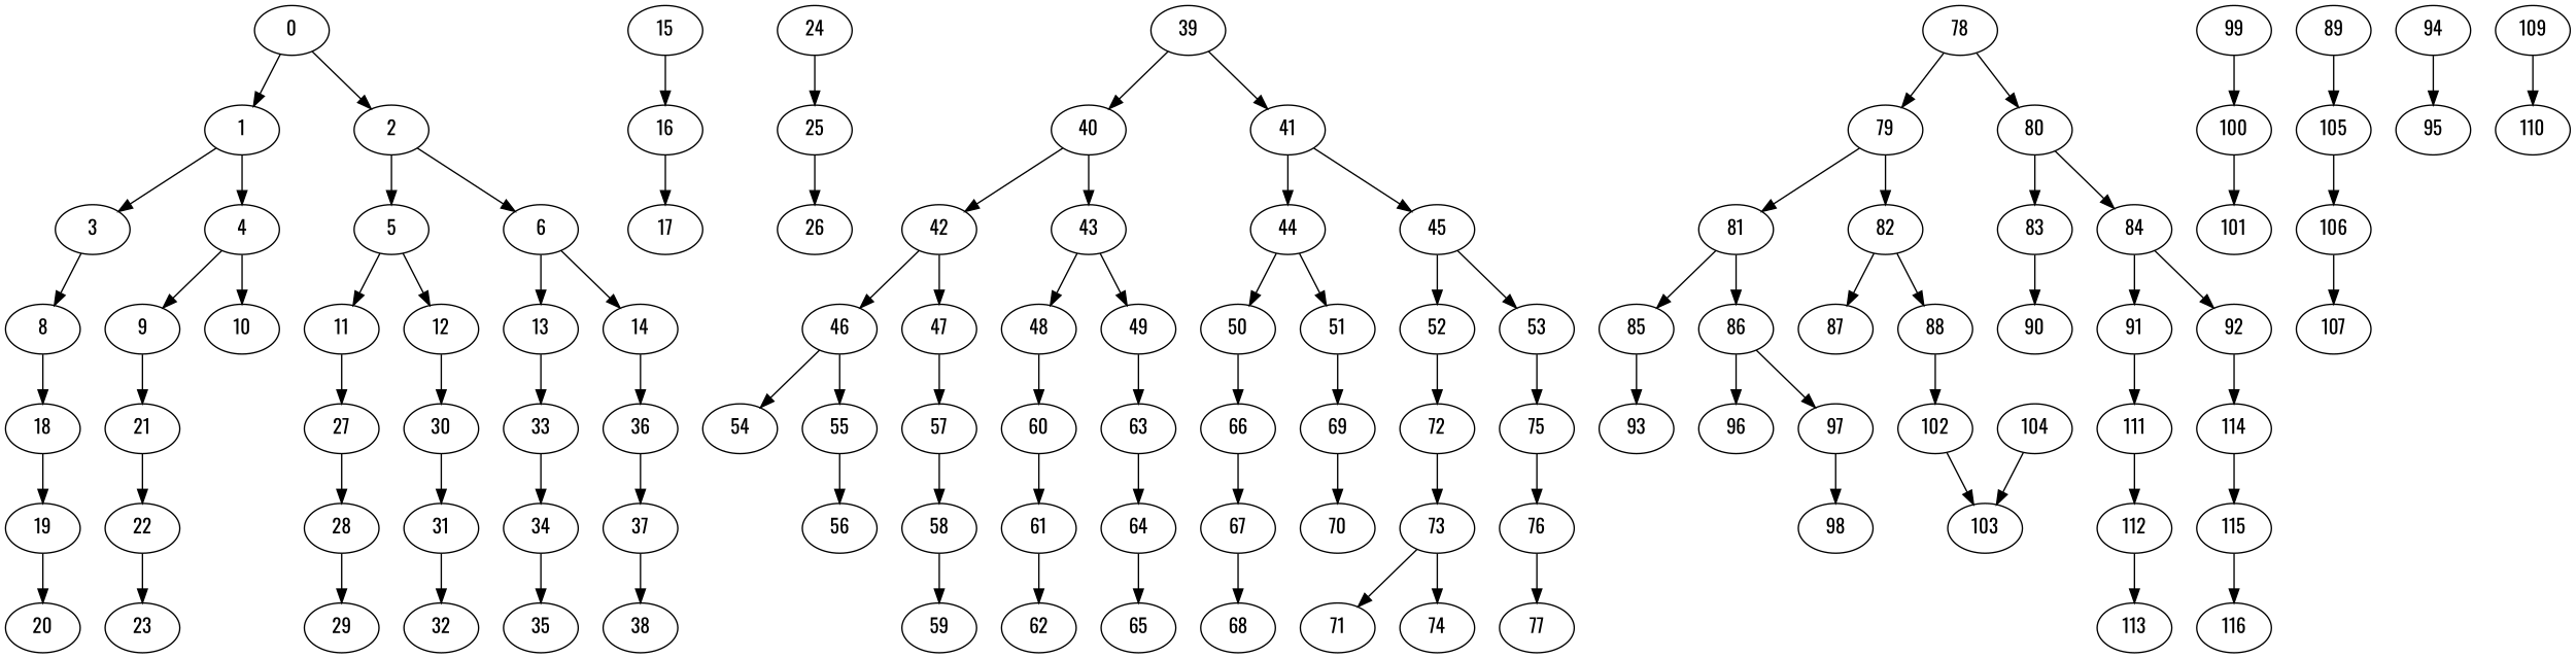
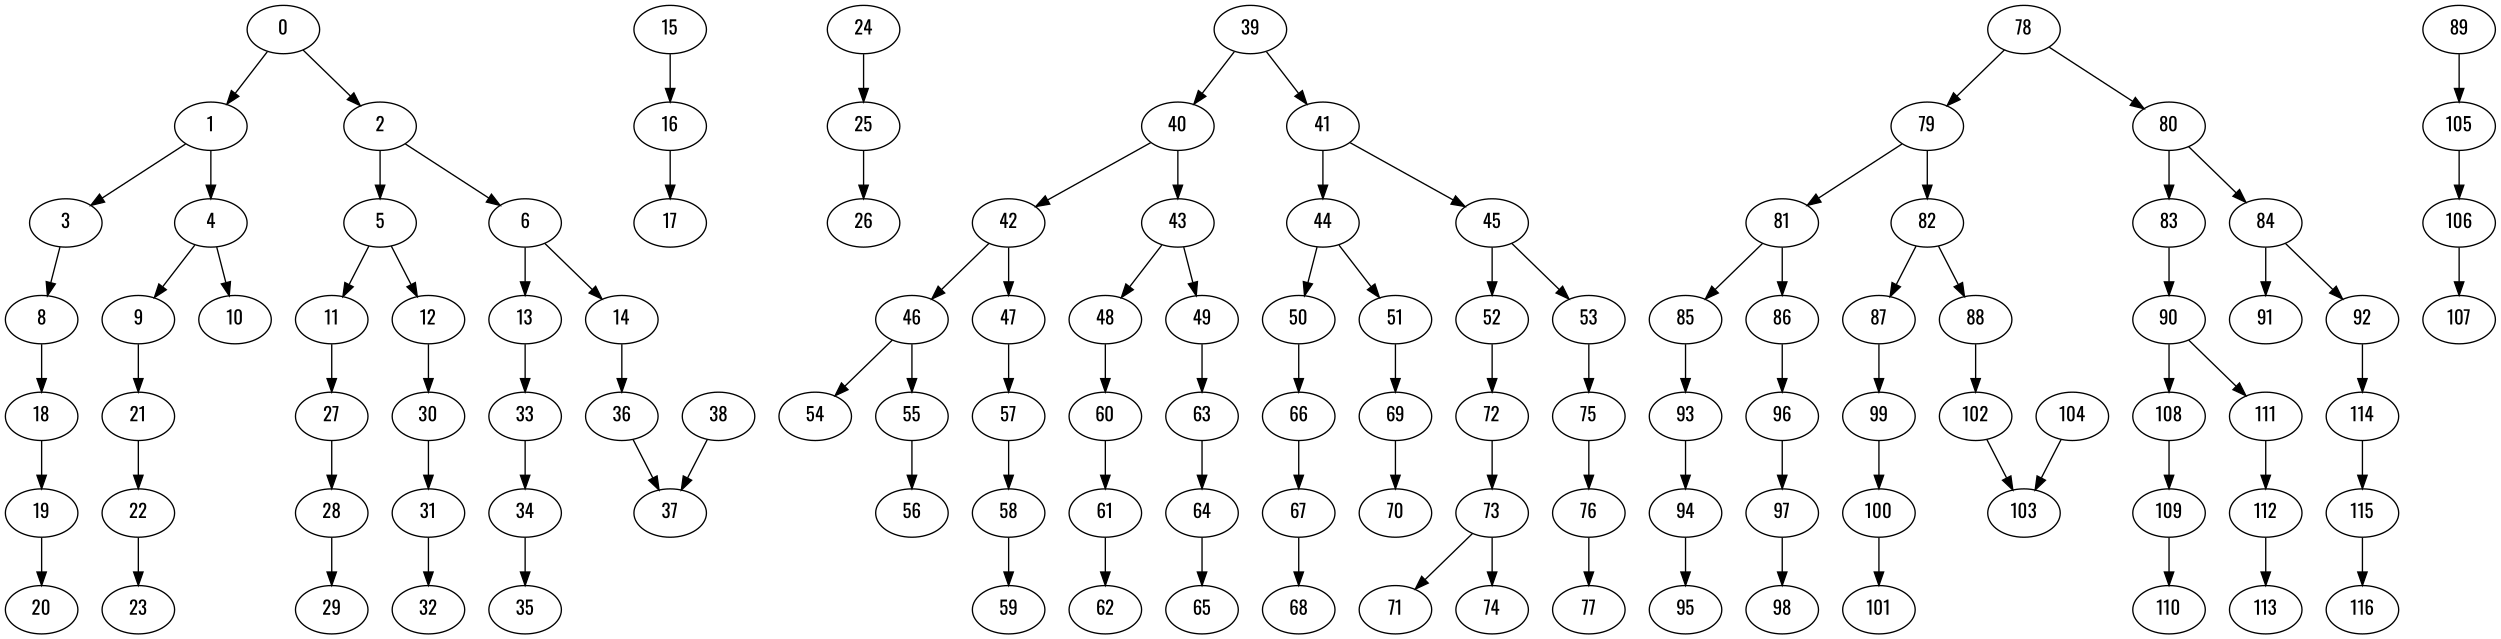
  strict digraph {
    fontname=Oswald
    node [fontname=Oswald]
    edge [fontname=Oswald]
    0
    1
    2
    3
    4
    5
    6
    8
    9
    10
    11
    12
    13
    14
    18
    21
    27
    30
    33
    36
    15
    16
    19
    22
    24
    25
    28
    31
    34
    37
    17
    20
    23
    26
    29
    32
    35
    38
    39
    40
    41
    42
    43
    44
    45
    46
    47
    48
    49
    50
    51
    52
    53
    54
    55
    57
    60
    63
    66
    69
    72
    75
    58
    61
    64
    67
    70
    73
    76
    56
    59
    62
    65
    68
    71
    74
    77
    78
    79
    80
    81
    82
    83
    84
    85
    86
    87
    88
    90
    91
    92
    93
    96
    99
    102
    89
    105
+   108
    111
    114
    94
    97
    100
    103
    106
    109
    112
    115
    95
    98
    101
    104
    107
    110
    113
    116
    0 -> 1
    0 -> 2
    1 -> 3
    1 -> 4
    2 -> 5
    2 -> 6
    3 -> 8
    4 -> 9
    4 -> 10
    5 -> 11
    5 -> 12
    6 -> 13
    6 -> 14
    8 -> 18
    9 -> 21
    11 -> 27
    12 -> 30
    13 -> 33
    14 -> 36
    18 -> 19
    21 -> 22
    27 -> 28
    30 -> 31
    33 -> 34
    36 -> 37
    15 -> 16
    16 -> 17
    19 -> 20
    22 -> 23
    24 -> 25
    25 -> 26
    28 -> 29
    31 -> 32
    34 -> 35
-   37 -> 38
+   38 -> 37
    39 -> 40
    39 -> 41
    40 -> 42
    40 -> 43
    41 -> 44
    41 -> 45
    42 -> 46
    42 -> 47
    43 -> 48
    43 -> 49
    44 -> 50
    44 -> 51
    45 -> 52
    45 -> 53
    46 -> 54
    46 -> 55
    47 -> 57
    48 -> 60
    49 -> 63
    50 -> 66
    51 -> 69
    52 -> 72
    53 -> 75
    55 -> 56
    57 -> 58
    60 -> 61
    63 -> 64
    66 -> 67
    69 -> 70
    72 -> 73
    75 -> 76
    58 -> 59
    61 -> 62
    64 -> 65
    67 -> 68
    73 -> 71
    73 -> 74
    76 -> 77
    78 -> 79
    78 -> 80
    79 -> 81
    79 -> 82
    80 -> 83
    80 -> 84
    81 -> 85
    81 -> 86
    82 -> 87
    82 -> 88
    83 -> 90
    84 -> 91
    84 -> 92
    85 -> 93
    86 -> 96
+   87 -> 99
    88 -> 102
-   91 -> 111
+   90 -> 108
+   90 -> 111
    92 -> 114
-   86 -> 97
+   93 -> 94
+   96 -> 97
    99 -> 100
    102 -> 103
    89 -> 105
    105 -> 106
+   108 -> 109
    111 -> 112
    114 -> 115
    94 -> 95
    97 -> 98
    100 -> 101
    106 -> 107
    109 -> 110
    112 -> 113
    115 -> 116
    104 -> 103
  }
